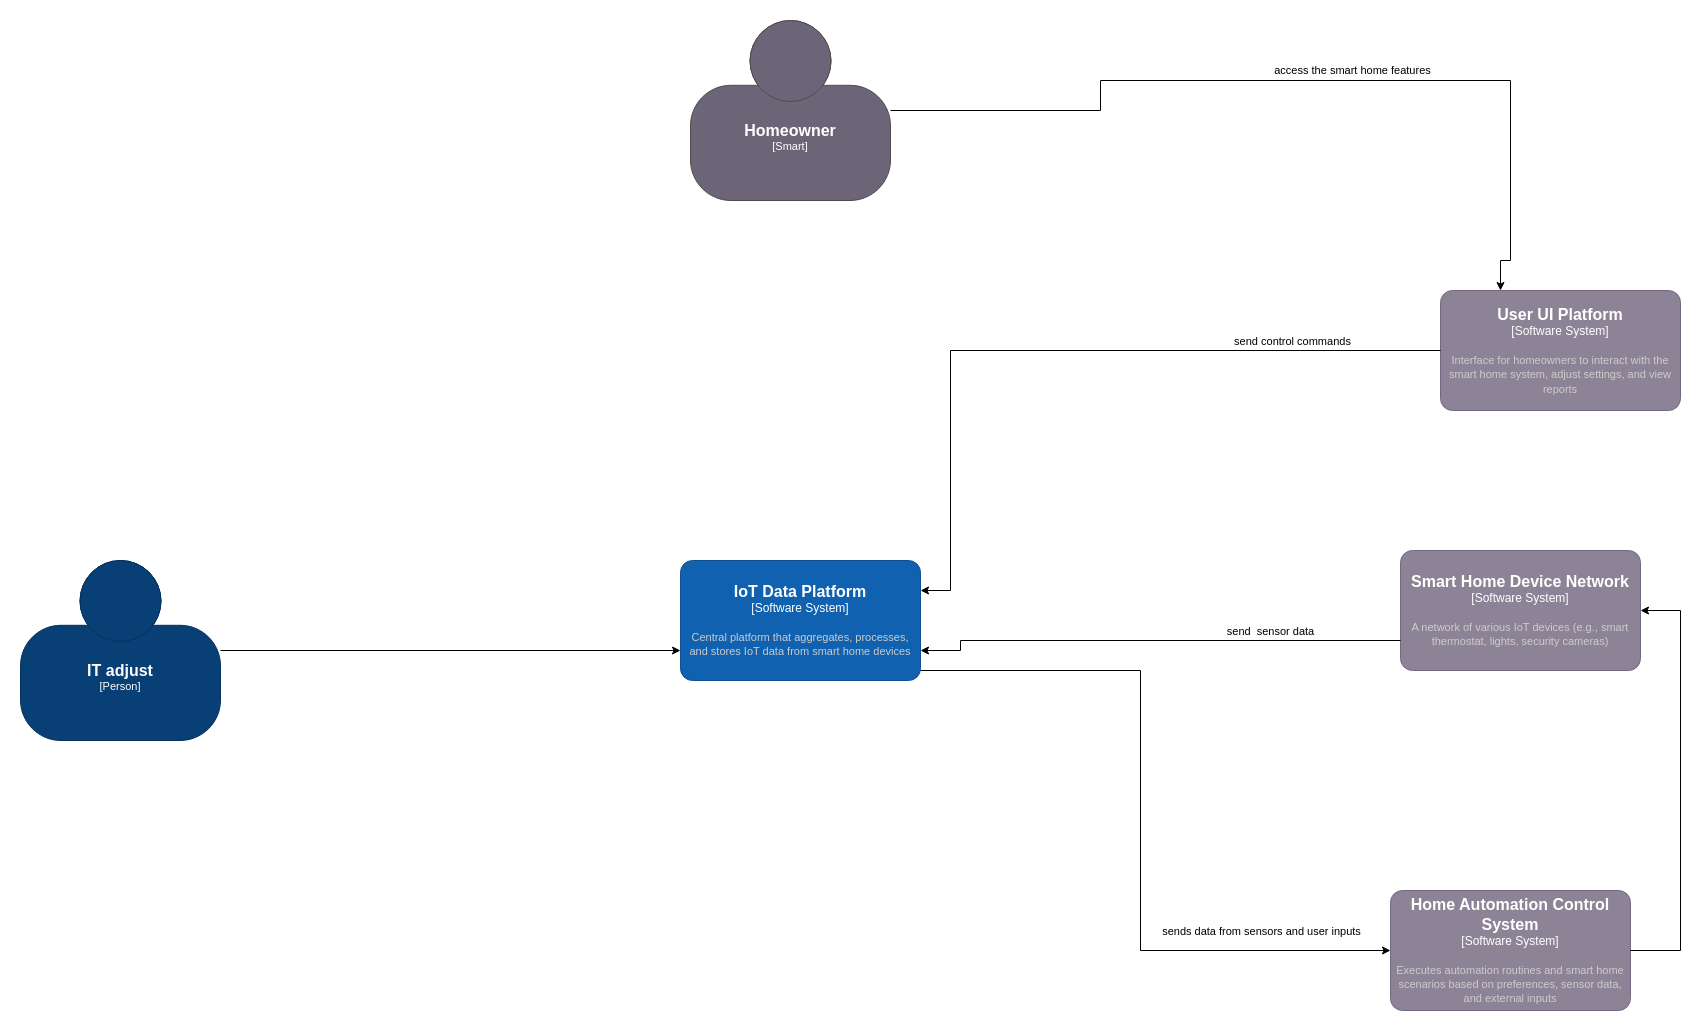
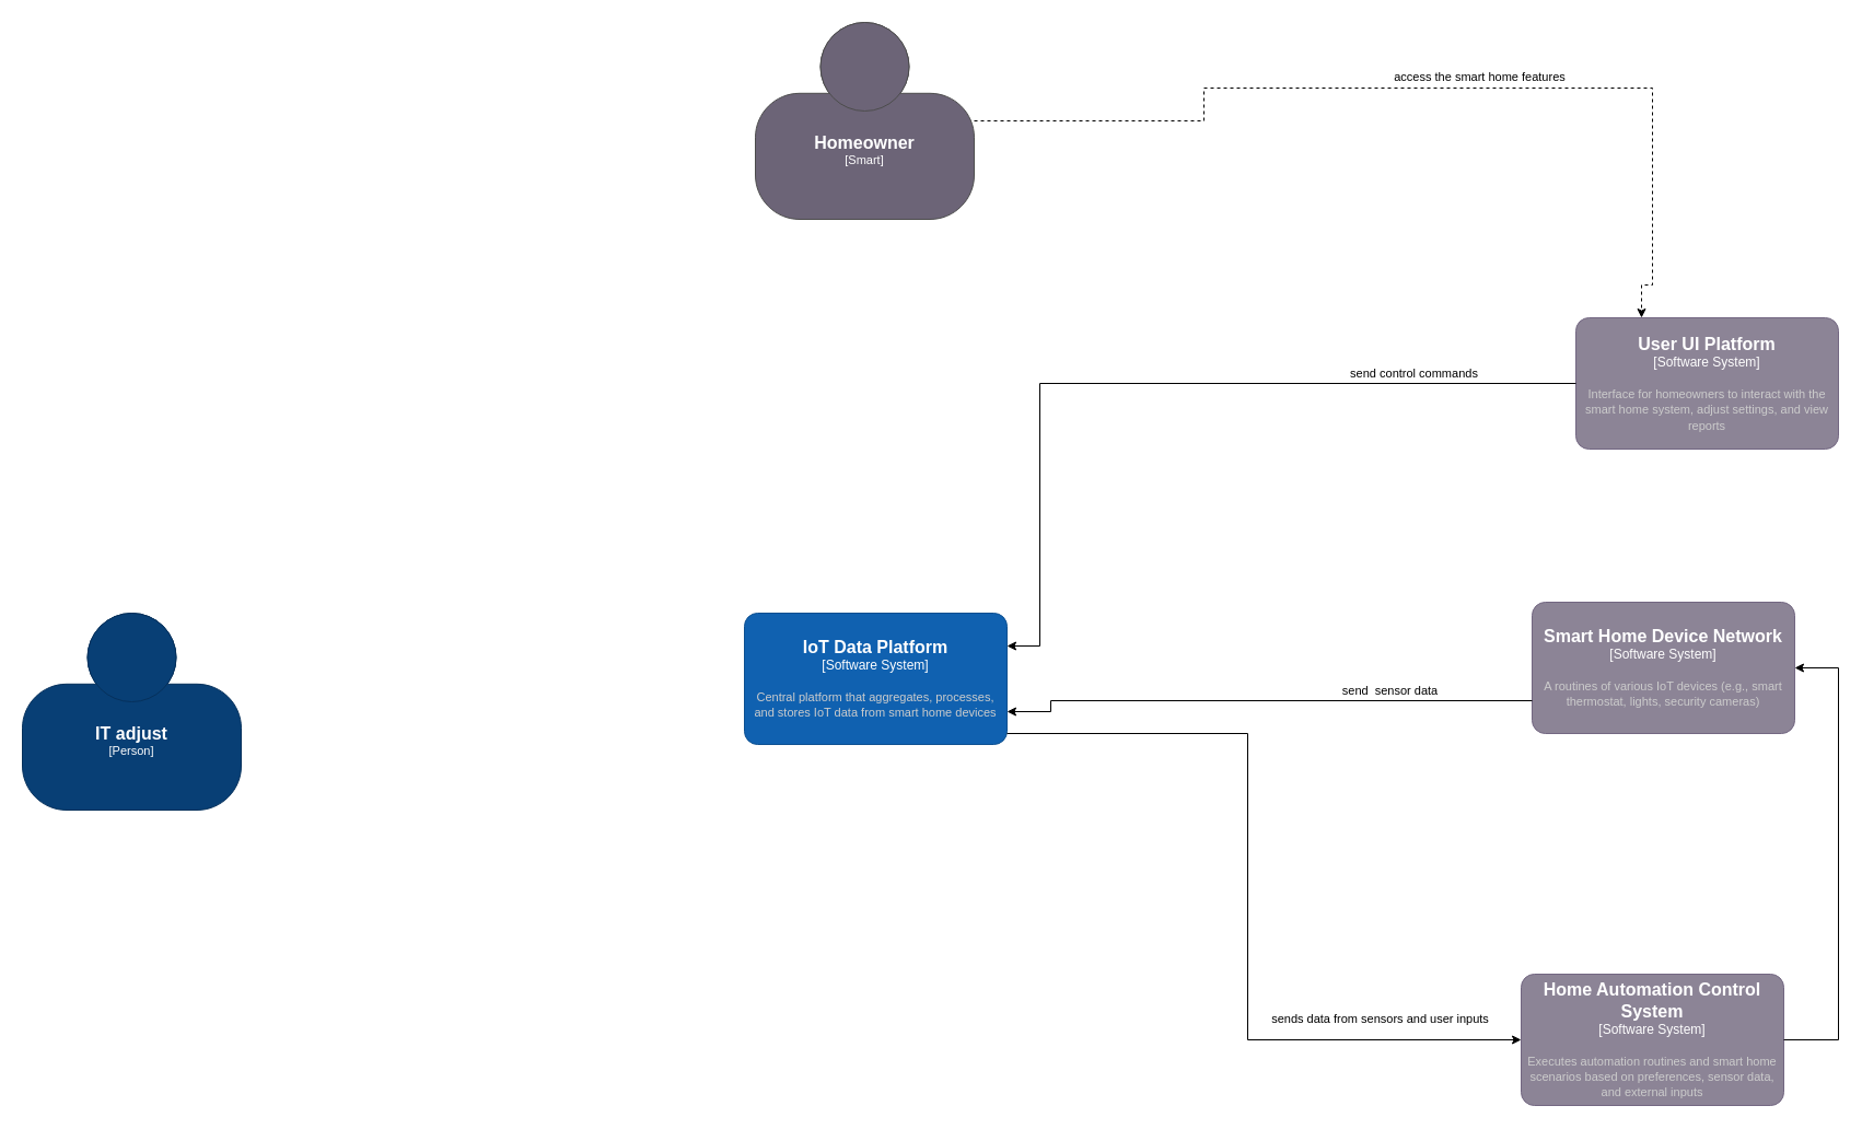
  <mxCell id="0" />
  <mxCell id="1" parent="0" />
  <mxCell id="2" value="&lt;font style=&quot;font-size: 16px&quot;&gt;&lt;b&gt;IT adjust&lt;/b&gt;&lt;/font&gt;&lt;div&gt;[Person]&lt;/div&gt;&lt;br&gt;&lt;div&gt;&lt;font style=&quot;font-size: 11px&quot;&gt;&lt;font color=&quot;#cccccc&quot;&gt;&lt;/font&gt;&lt;/div&gt;" style="html=1;fontSize=11;dashed=0;whiteSpace=wrap;fillColor=#083F75;strokeColor=#06315C;fontColor=#ffffff;shape=mxgraph.c4.person2;align=center;metaEdit=1;points=[[0.5,0,0],[1,0.5,0],[1,0.75,0],[0.75,1,0],[0.5,1,0],[0.25,1,0],[0,0.75,0],[0,0.5,0]];resizable=0;" parent="1" vertex="1"><mxGeometry x="20" y="560" width="200" height="180" as="geometry" /></mxCell>
  <mxCell id="3" value="&lt;font style=&quot;font-size: 16px&quot;&gt;&lt;b&gt;IoT Data Platform&lt;/b&gt;&lt;/font&gt;&lt;div&gt;[Software System]&lt;/div&gt;&lt;br&gt;&lt;div&gt;&lt;font style=&quot;font-size: 11px&quot;&gt;&lt;font color=&quot;#cccccc&quot;&gt;Central platform that aggregates, processes, and stores IoT data from smart home devices&lt;/font&gt;&lt;/div&gt;" style="rounded=1;whiteSpace=wrap;html=1;labelBackgroundColor=none;fillColor=#1061B0;fontColor=#ffffff;align=center;arcSize=10;strokeColor=#0D5091;metaEdit=1;resizable=0;points=[[0.25,0,0],[0.5,0,0],[0.75,0,0],[1,0.25,0],[1,0.5,0],[1,0.75,0],[0.75,1,0],[0.5,1,0],[0.25,1,0],[0,0.75,0],[0,0.5,0],[0,0.25,0]];" parent="1" vertex="1"><mxGeometry x="680" y="560" width="240" height="120" as="geometry" /></mxCell>
- <mxCell id="4" value="&lt;font style=&quot;font-size: 16px&quot;&gt;&lt;b&gt;Smart Home Device Network&lt;/b&gt;&lt;/font&gt;&lt;div&gt;[Software System]&lt;/div&gt;&lt;br&gt;&lt;div&gt;&lt;font style=&quot;font-size: 11px&quot;&gt;&lt;font color=&quot;#cccccc&quot;&gt;A network of various IoT devices (e.g., smart thermostat, lights, security cameras)&lt;/font&gt;&lt;/div&gt;" style="rounded=1;whiteSpace=wrap;html=1;labelBackgroundColor=none;fillColor=#8C8496;fontColor=#ffffff;align=center;arcSize=10;strokeColor=#736782;metaEdit=1;resizable=0;points=[[0.25,0,0],[0.5,0,0],[0.75,0,0],[1,0.25,0],[1,0.5,0],[1,0.75,0],[0.75,1,0],[0.5,1,0],[0.25,1,0],[0,0.75,0],[0,0.5,0],[0,0.25,0]];" parent="1" vertex="1"><mxGeometry x="1400" y="550" width="240" height="120" as="geometry" /></mxCell>
+ <mxCell id="4" value="&lt;font style=&quot;font-size: 16px&quot;&gt;&lt;b&gt;Smart Home Device Network&lt;/b&gt;&lt;/font&gt;&lt;div&gt;[Software System]&lt;/div&gt;&lt;br&gt;&lt;div&gt;&lt;font style=&quot;font-size: 11px&quot;&gt;&lt;font color=&quot;#cccccc&quot;&gt;A routines of various IoT devices (e.g., smart thermostat, lights, security cameras)&lt;/font&gt;&lt;/div&gt;" style="rounded=1;whiteSpace=wrap;html=1;labelBackgroundColor=none;fillColor=#8C8496;fontColor=#ffffff;align=center;arcSize=10;strokeColor=#736782;metaEdit=1;resizable=0;points=[[0.25,0,0],[0.5,0,0],[0.75,0,0],[1,0.25,0],[1,0.5,0],[1,0.75,0],[0.75,1,0],[0.5,1,0],[0.25,1,0],[0,0.75,0],[0,0.5,0],[0,0.25,0]];" parent="1" vertex="1"><mxGeometry x="1400" y="550" width="240" height="120" as="geometry" /></mxCell>
  <mxCell id="5" value="&lt;font style=&quot;font-size: 16px&quot;&gt;&lt;b&gt;User UI Platform&lt;/b&gt;&lt;/font&gt;&lt;div&gt;[Software System]&lt;/div&gt;&lt;br&gt;&lt;div&gt;&lt;font style=&quot;font-size: 11px&quot;&gt;&lt;font color=&quot;#cccccc&quot;&gt;Interface for homeowners to interact with the smart home system, adjust settings, and view reports&lt;/font&gt;&lt;/div&gt;" style="rounded=1;whiteSpace=wrap;html=1;labelBackgroundColor=none;fillColor=#8C8496;fontColor=#ffffff;align=center;arcSize=10;strokeColor=#736782;metaEdit=1;resizable=0;points=[[0.25,0,0],[0.5,0,0],[0.75,0,0],[1,0.25,0],[1,0.5,0],[1,0.75,0],[0.75,1,0],[0.5,1,0],[0.25,1,0],[0,0.75,0],[0,0.5,0],[0,0.25,0]];" parent="1" vertex="1"><mxGeometry x="1440" y="290" width="240" height="120" as="geometry" /></mxCell>
- <mxCell id="6" style="edgeStyle=orthogonalEdgeStyle;rounded=0;orthogonalLoop=1;jettySize=auto;html=1;entryX=0;entryY=0.75;entryDx=0;entryDy=0;entryPerimeter=0;" parent="1" source="2" target="3" edge="1"><mxGeometry relative="1" as="geometry" /></mxCell>
  <mxCell id="7" value="&lt;font style=&quot;font-size: 16px&quot;&gt;&lt;b&gt;Homeowner&lt;/b&gt;&lt;/font&gt;&lt;div&gt;[Smart]&lt;/div&gt;&lt;br&gt;&lt;div&gt;&lt;font style=&quot;font-size: 11px&quot;&gt;&lt;font color=&quot;#cccccc&quot;&gt;&lt;/font&gt;&lt;/div&gt;" style="html=1;fontSize=11;dashed=0;whiteSpace=wrap;fillColor=#6C6477;strokeColor=#4D4D4D;fontColor=#ffffff;shape=mxgraph.c4.person2;align=center;metaEdit=1;points=[[0.5,0,0],[1,0.5,0],[1,0.75,0],[0.75,1,0],[0.5,1,0],[0.25,1,0],[0,0.75,0],[0,0.5,0]];resizable=0;" parent="1" vertex="1"><mxGeometry x="690" y="20" width="200" height="180" as="geometry" /></mxCell>
  <mxCell id="8" style="edgeStyle=orthogonalEdgeStyle;rounded=0;orthogonalLoop=1;jettySize=auto;html=1;entryX=1;entryY=0.75;entryDx=0;entryDy=0;entryPerimeter=0;" parent="1" source="4" target="3" edge="1"><mxGeometry relative="1" as="geometry"><Array as="points"><mxPoint x="960" y="640" /><mxPoint x="960" y="650" /></Array><mxPoint x="1260" y="460" as="targetPoint" /></mxGeometry></mxCell>
  <mxCell id="9" value="send&amp;nbsp;&amp;nbsp;sensor data" style="edgeLabel;html=1;align=center;verticalAlign=middle;resizable=0;points=[];" parent="8" vertex="1" connectable="0"><mxGeometry x="-0.466" y="3" relative="1" as="geometry"><mxPoint y="-13" as="offset" /></mxGeometry></mxCell>
  <mxCell id="10" style="edgeStyle=orthogonalEdgeStyle;rounded=0;orthogonalLoop=1;jettySize=auto;html=1;entryX=1;entryY=0.25;entryDx=0;entryDy=0;entryPerimeter=0;" parent="1" source="5" target="3" edge="1"><mxGeometry relative="1" as="geometry"><Array as="points"><mxPoint x="950" y="350" /><mxPoint x="950" y="590" /></Array></mxGeometry></mxCell>
  <mxCell id="11" value="send control commands" style="edgeLabel;html=1;align=center;verticalAlign=middle;resizable=0;points=[];" parent="10" vertex="1" connectable="0"><mxGeometry x="-0.235" y="-5" relative="1" as="geometry"><mxPoint x="142" y="-5" as="offset" /></mxGeometry></mxCell>
- <mxCell id="12" value="access the smart home features" style="edgeStyle=orthogonalEdgeStyle;rounded=0;orthogonalLoop=1;jettySize=auto;html=1;entryX=0.25;entryY=0;entryDx=0;entryDy=0;entryPerimeter=0;" parent="1" source="7" target="5" edge="1"><mxGeometry x="0.132" y="10" relative="1" as="geometry"><Array as="points"><mxPoint x="1100" y="110" /><mxPoint x="1100" y="80" /><mxPoint x="1510" y="80" /><mxPoint x="1510" y="260" /><mxPoint x="1500" y="260" /></Array><mxPoint as="offset" /></mxGeometry></mxCell>
+ <mxCell id="12" value="access the smart home features" style="edgeStyle=orthogonalEdgeStyle;rounded=0;orthogonalLoop=1;jettySize=auto;html=1;entryX=0.25;entryY=0;entryDx=0;entryDy=0;entryPerimeter=0;dashed=1;" parent="1" source="7" target="5" edge="1"><mxGeometry x="0.132" y="10" relative="1" as="geometry"><Array as="points"><mxPoint x="1100" y="110" /><mxPoint x="1100" y="80" /><mxPoint x="1510" y="80" /><mxPoint x="1510" y="260" /><mxPoint x="1500" y="260" /></Array><mxPoint as="offset" /></mxGeometry></mxCell>
  <mxCell id="13" value="&lt;font style=&quot;font-size: 16px&quot;&gt;&lt;b&gt;Home Automation Control System&lt;/b&gt;&lt;/font&gt;&lt;div&gt;[Software System]&lt;/div&gt;&lt;br&gt;&lt;div&gt;&lt;font style=&quot;font-size: 11px&quot;&gt;&lt;font color=&quot;#cccccc&quot;&gt;Executes automation routines and smart home scenarios based on preferences, sensor data, and external inputs &lt;/font&gt;&lt;/div&gt;" style="rounded=1;whiteSpace=wrap;html=1;labelBackgroundColor=none;fillColor=#8C8496;fontColor=#ffffff;align=center;arcSize=10;strokeColor=#736782;metaEdit=1;resizable=0;points=[[0.25,0,0],[0.5,0,0],[0.75,0,0],[1,0.25,0],[1,0.5,0],[1,0.75,0],[0.75,1,0],[0.5,1,0],[0.25,1,0],[0,0.75,0],[0,0.5,0],[0,0.25,0]];" vertex="1" parent="1"><mxGeometry x="1390" y="890" width="240" height="120" as="geometry" /></mxCell>
  <mxCell id="14" style="edgeStyle=orthogonalEdgeStyle;rounded=0;orthogonalLoop=1;jettySize=auto;html=1;entryX=0;entryY=0.5;entryDx=0;entryDy=0;entryPerimeter=0;" edge="1" parent="1" target="13"><mxGeometry relative="1" as="geometry"><mxPoint x="1390" y="1110" as="targetPoint" /><Array as="points"><mxPoint x="1140" y="670" /><mxPoint x="1140" y="950" /></Array><mxPoint x="920" y="670" as="sourcePoint" /></mxGeometry></mxCell>
  <mxCell id="15" style="edgeStyle=orthogonalEdgeStyle;rounded=0;orthogonalLoop=1;jettySize=auto;html=1;entryX=1;entryY=0.5;entryDx=0;entryDy=0;entryPerimeter=0;" edge="1" parent="1" target="4"><mxGeometry relative="1" as="geometry"><mxPoint x="1630" y="150" as="targetPoint" /><Array as="points"><mxPoint x="1680" y="950" /><mxPoint x="1680" y="610" /></Array><mxPoint x="1630" y="950" as="sourcePoint" /></mxGeometry></mxCell>
  <mxCell id="16" value="sends data from sensors and user inputs" style="edgeLabel;html=1;align=center;verticalAlign=middle;resizable=0;points=[];" vertex="1" connectable="0" parent="15"><mxGeometry x="0.233" y="-1" relative="1" as="geometry"><mxPoint x="-421" y="195" as="offset" /></mxGeometry></mxCell>
